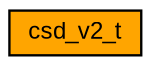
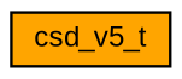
  digraph {
    rankdir=LR
    fontname="Liberation Sans"
-   n1 [color=black fillcolor=orange fontname="Liberation Sans" fontsize=10 height=0.2 label=csd_v2_t shape=record style=filled width=0.4]
+   n1 [color=black fillcolor=orange fontname="Liberation Sans" fontsize=10 height=0.2 label=csd_v5_t shape=record style=filled width=0.4]
  }
